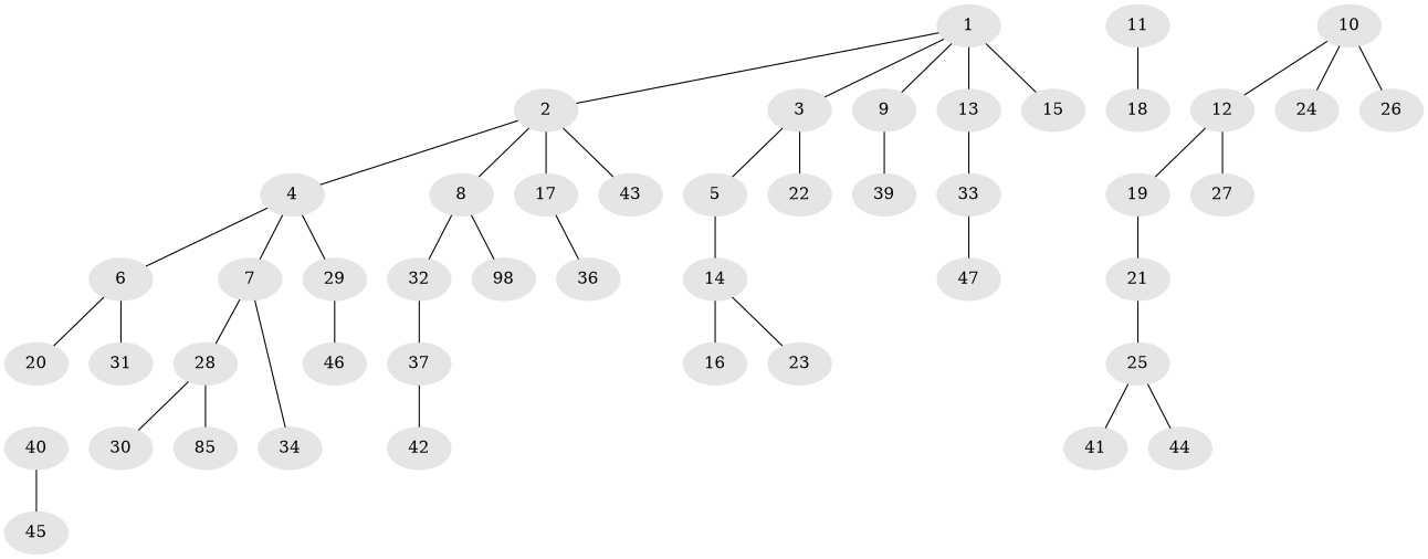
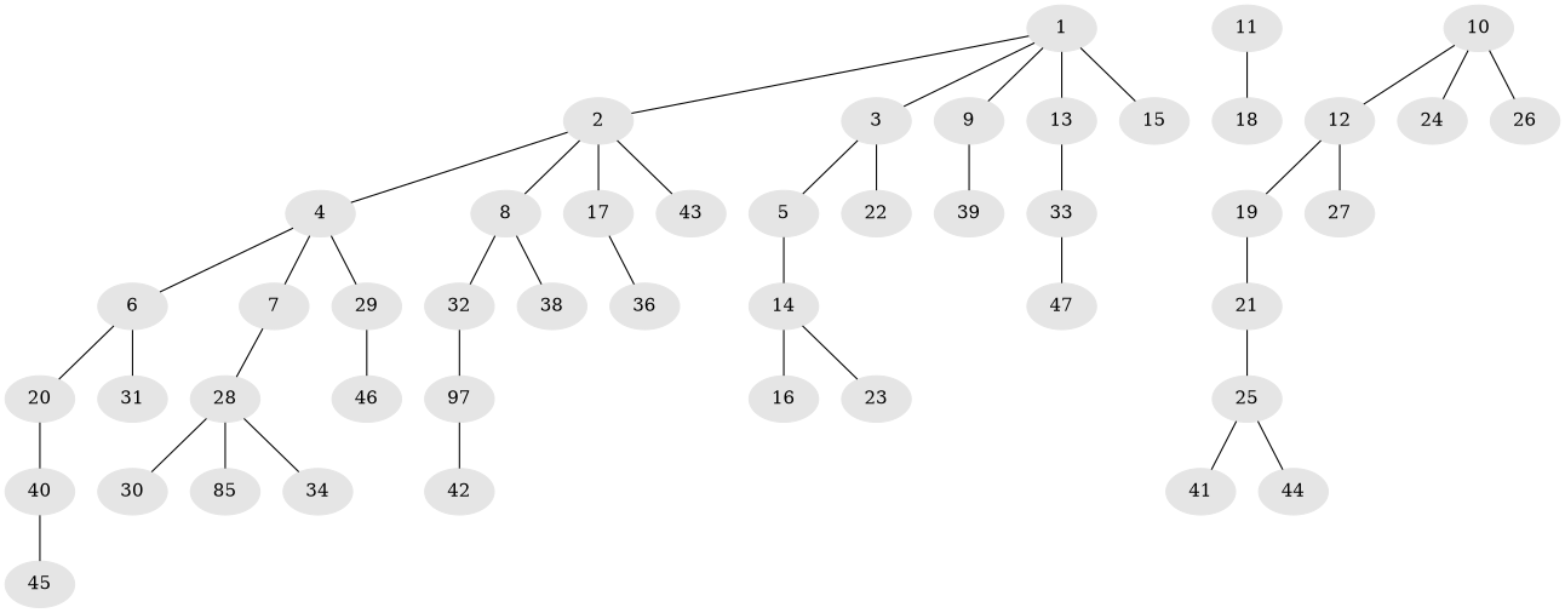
  graph {
    node [color=gray90 style=filled]
    edge [weight=1.0]
    1
    2
    3
    9
    13
    15
    4
    8
    17
    43
    5
    22
    39
    33
    6
    7
    29
    32
-   38 [label=98]
+   38
    36
    14
    20
    31
    28
    11
    18
    46
    16
    23
    40
    30
    34
    n33 [label=85]
-   37
+   37 [label=97]
    10
    12
    24
    26
    19
    27
    21
    47
    25
    45
    41
    44
    42
    1 -- 2
    1 -- 3
    1 -- 9
    1 -- 13
    1 -- 15 [weight=3.0]
    2 -- 4
    2 -- 8
    2 -- 17
    2 -- 43
    3 -- 5
    3 -- 22
    9 -- 39 [weight=2.0]
    13 -- 33
    4 -- 6
    4 -- 7
    4 -- 29
    8 -- 32
    8 -- 38
    17 -- 36
    5 -- 14
    33 -- 47
    6 -- 20
    6 -- 31
    7 -- 28
    29 -- 46
    32 -- 37
    14 -- 16 [weight=2.0]
    14 -- 23
+   20 -- 40
    28 -- 30
-   7 -- 34
+   28 -- 34
    28 -- n33
    11 -- 18
    40 -- 45
    37 -- 42 [weight=2.0]
    10 -- 12
    10 -- 24
    10 -- 26 [weight=2.0]
    12 -- 19
    12 -- 27 [weight=3.0]
    19 -- 21
    21 -- 25
    25 -- 41
    25 -- 44
  }
